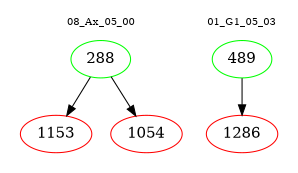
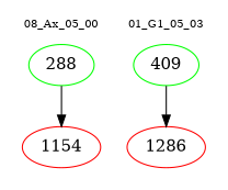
  digraph {
    node [color=red]
    edge [color=black]
    n1 [color=green label=288]
-   n2 [label=1153]
-   n3 [label=1054]
-   n4 [color=green label=489]
+   n3 [label=1154]
+   n4 [color=green label=409]
    n5 [label=1286]
    subgraph cluster_1 {
      color=white
      fontsize=10
      label="08_Ax_05_00"
      n1
-     n2
      n3
    }
    subgraph cluster_2 {
      color=white
      fontsize=10
      label="01_G1_05_03"
      n4
      n5
    }
-   n1 -> n2
    n1 -> n3
    n4 -> n5
  }
